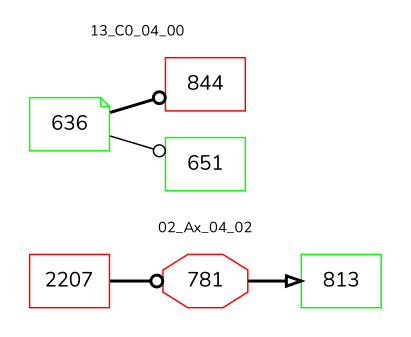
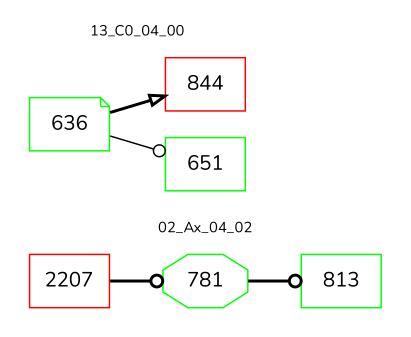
  digraph {
    fontname=Nunito
    rankdir=LR
    node [color=green fontname=Nunito shape=box]
    edge [arrowhead=onormal color=black fontname=Nunito style=bold]
-   n1 [color=red label=781 shape=octagon]
+   n1 [label=781 shape=octagon]
    n2 [color=red label=2207]
    n3 [label=813]
    n4 [label=636 shape=note]
    n5 [label=651]
    n6 [color=red label=844]
    subgraph cluster_1 {
      color=white
      fontsize=10
      label="02_Ax_04_02"
      n1
      n2
      n3
    }
    subgraph cluster_2 {
      color=white
      fontsize=10
      label="13_C0_04_00"
      n4
      n5
      n6
    }
-   n1 -> n3
+   n1 -> n3 [arrowhead=odot]
    n2 -> n1 [arrowhead=odot]
    n4 -> n5 [arrowhead=odot style=solid]
-   n4 -> n6 [arrowhead=odot]
+   n4 -> n6
  }
